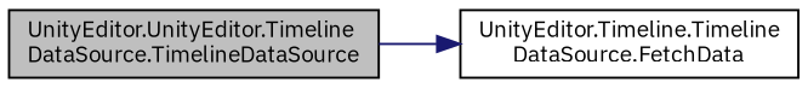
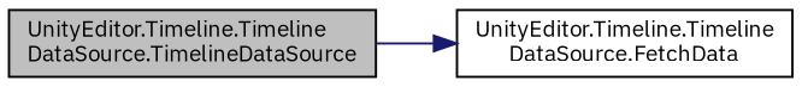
  digraph {
    rankdir=LR
    fontname="IBM Plex Sans"
    node [color=black fontname="IBM Plex Sans" fontsize=10 shape=record style=filled]
-   n1 [fillcolor=grey75 fontcolor=black height=0.2 label="UnityEditor.UnityEditor.Timeline\lDataSource.TimelineDataSource" width=0.4]
+   n1 [fillcolor=grey75 fontcolor=black height=0.2 label="UnityEditor.Timeline.Timeline\lDataSource.TimelineDataSource" width=0.4]
    n2 [fillcolor=white height=0.2 label="UnityEditor.Timeline.Timeline\lDataSource.FetchData" width=0.4]
    n1 -> n2 [color=midnightblue fontname="IBM Plex Sans" fontsize=10 labelfontname=Helvetica labelfontsize=10 style=solid]
  }
